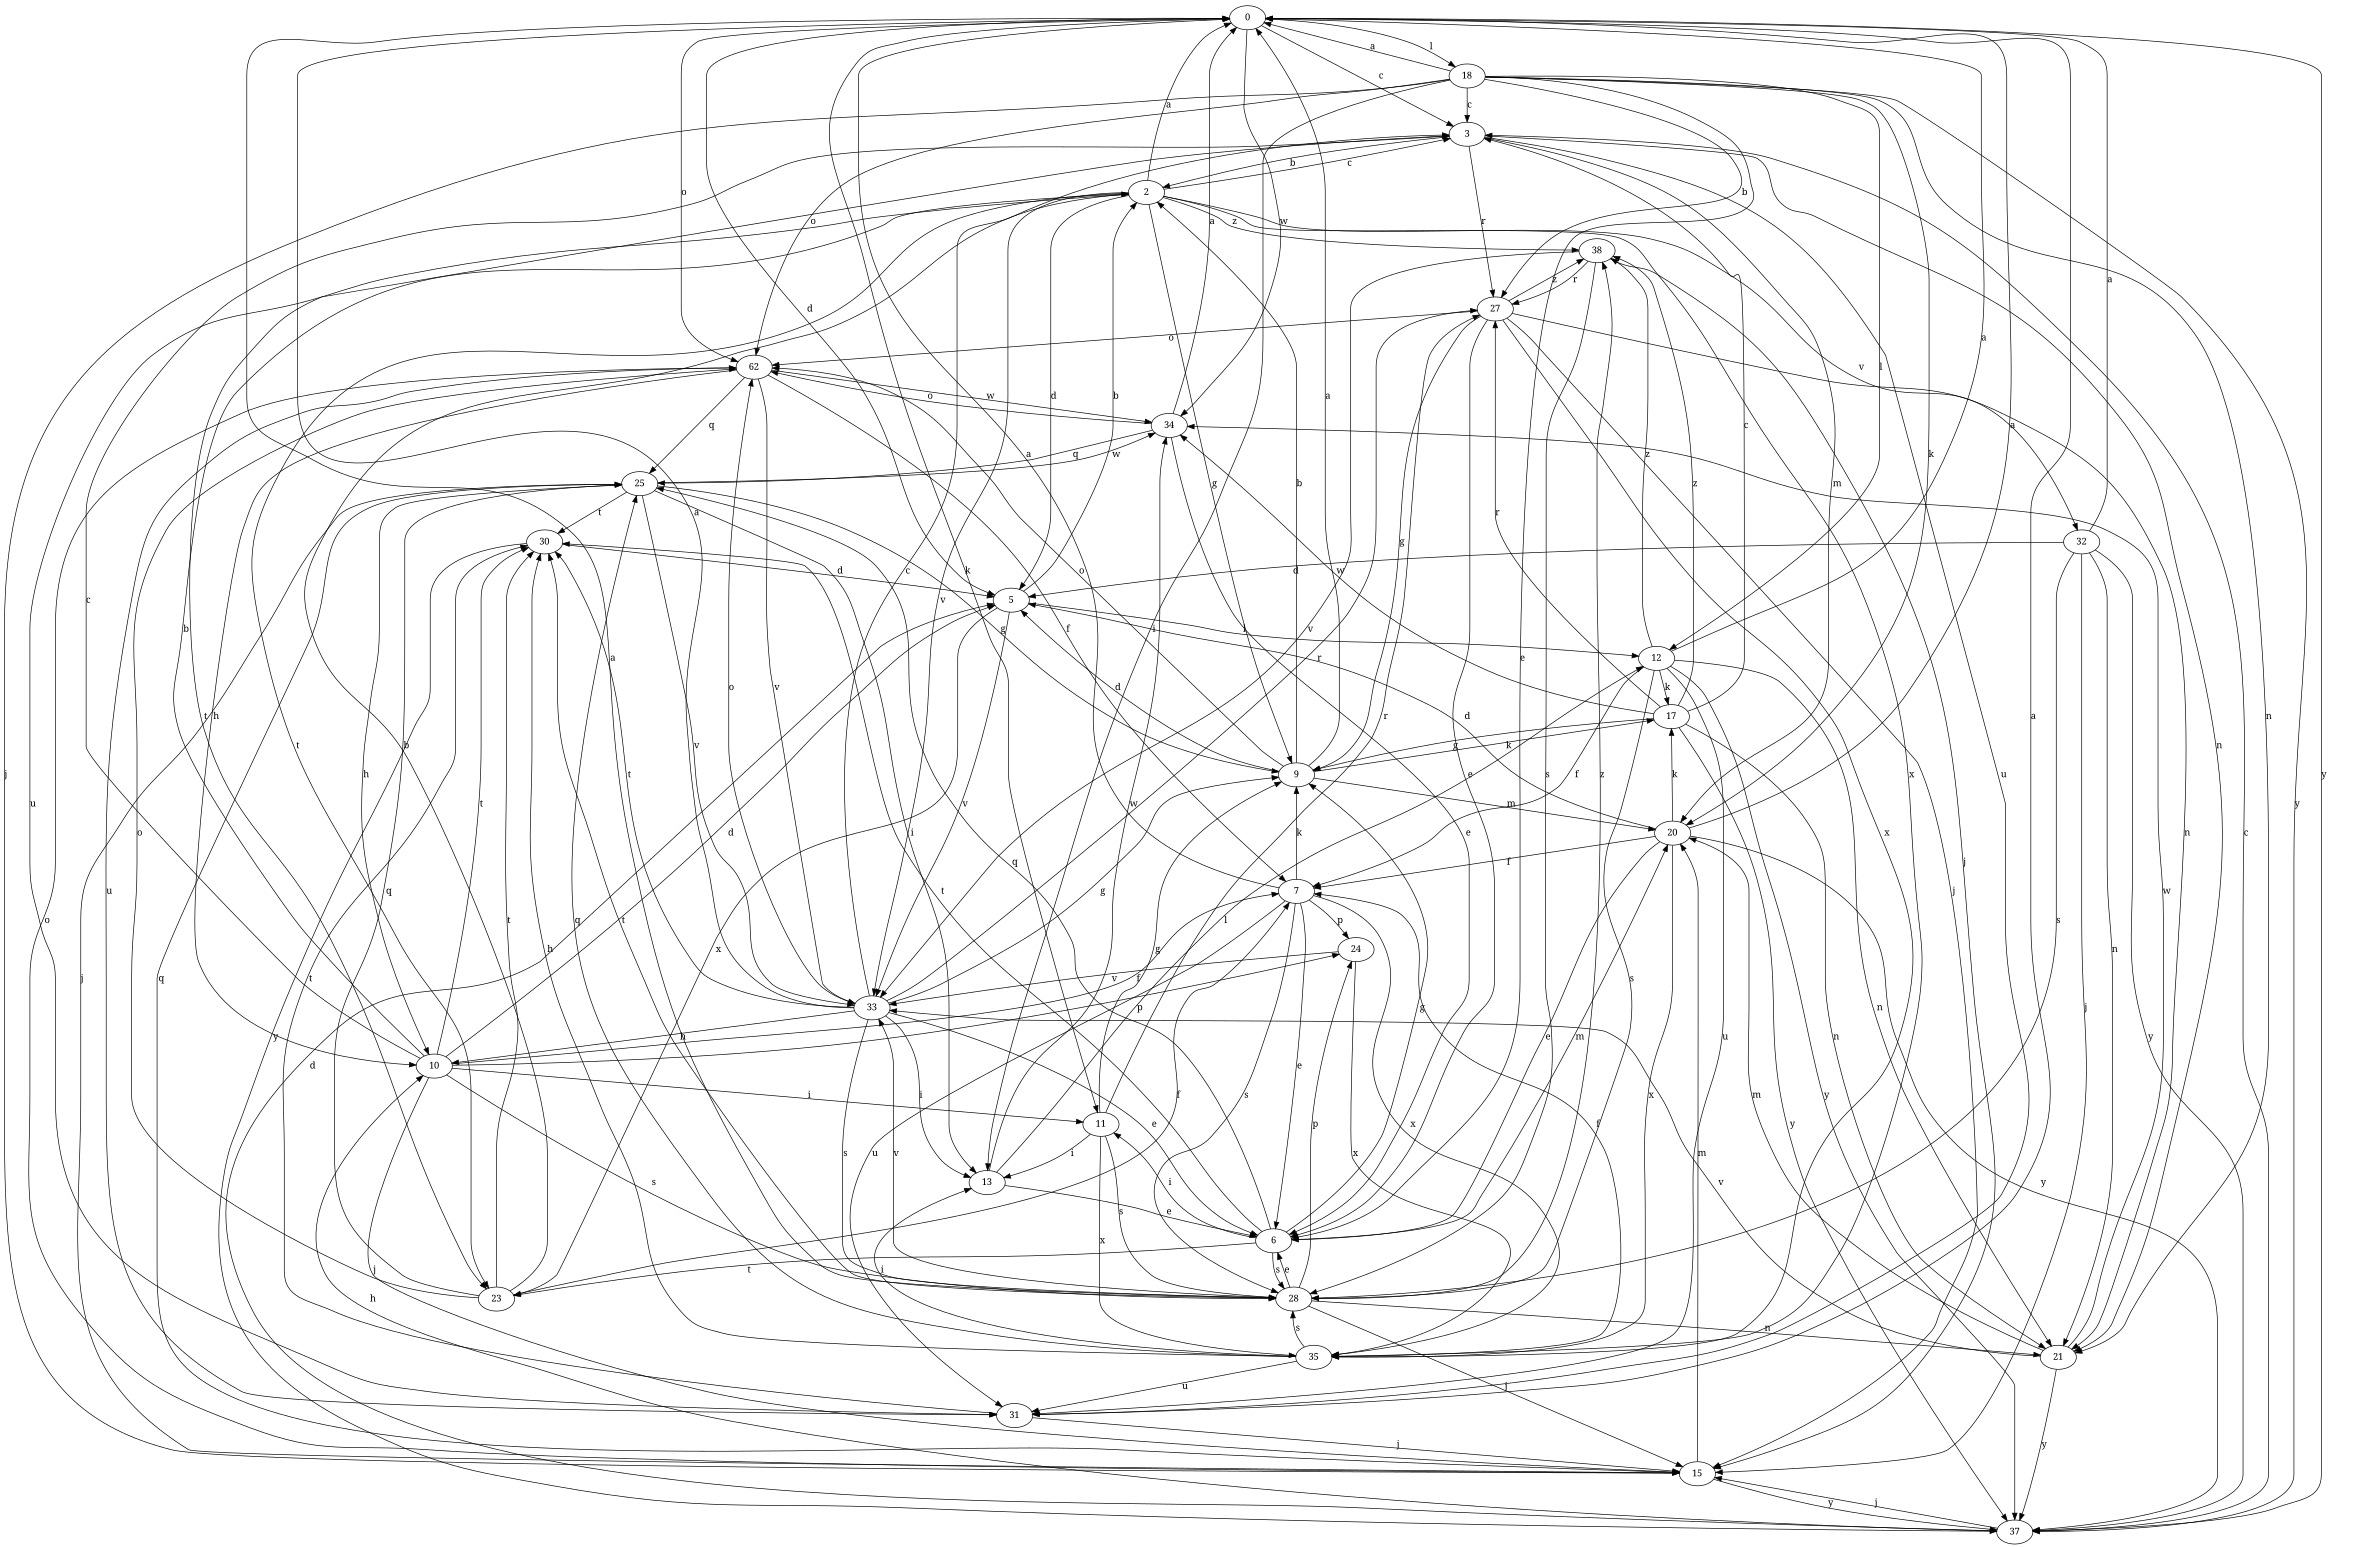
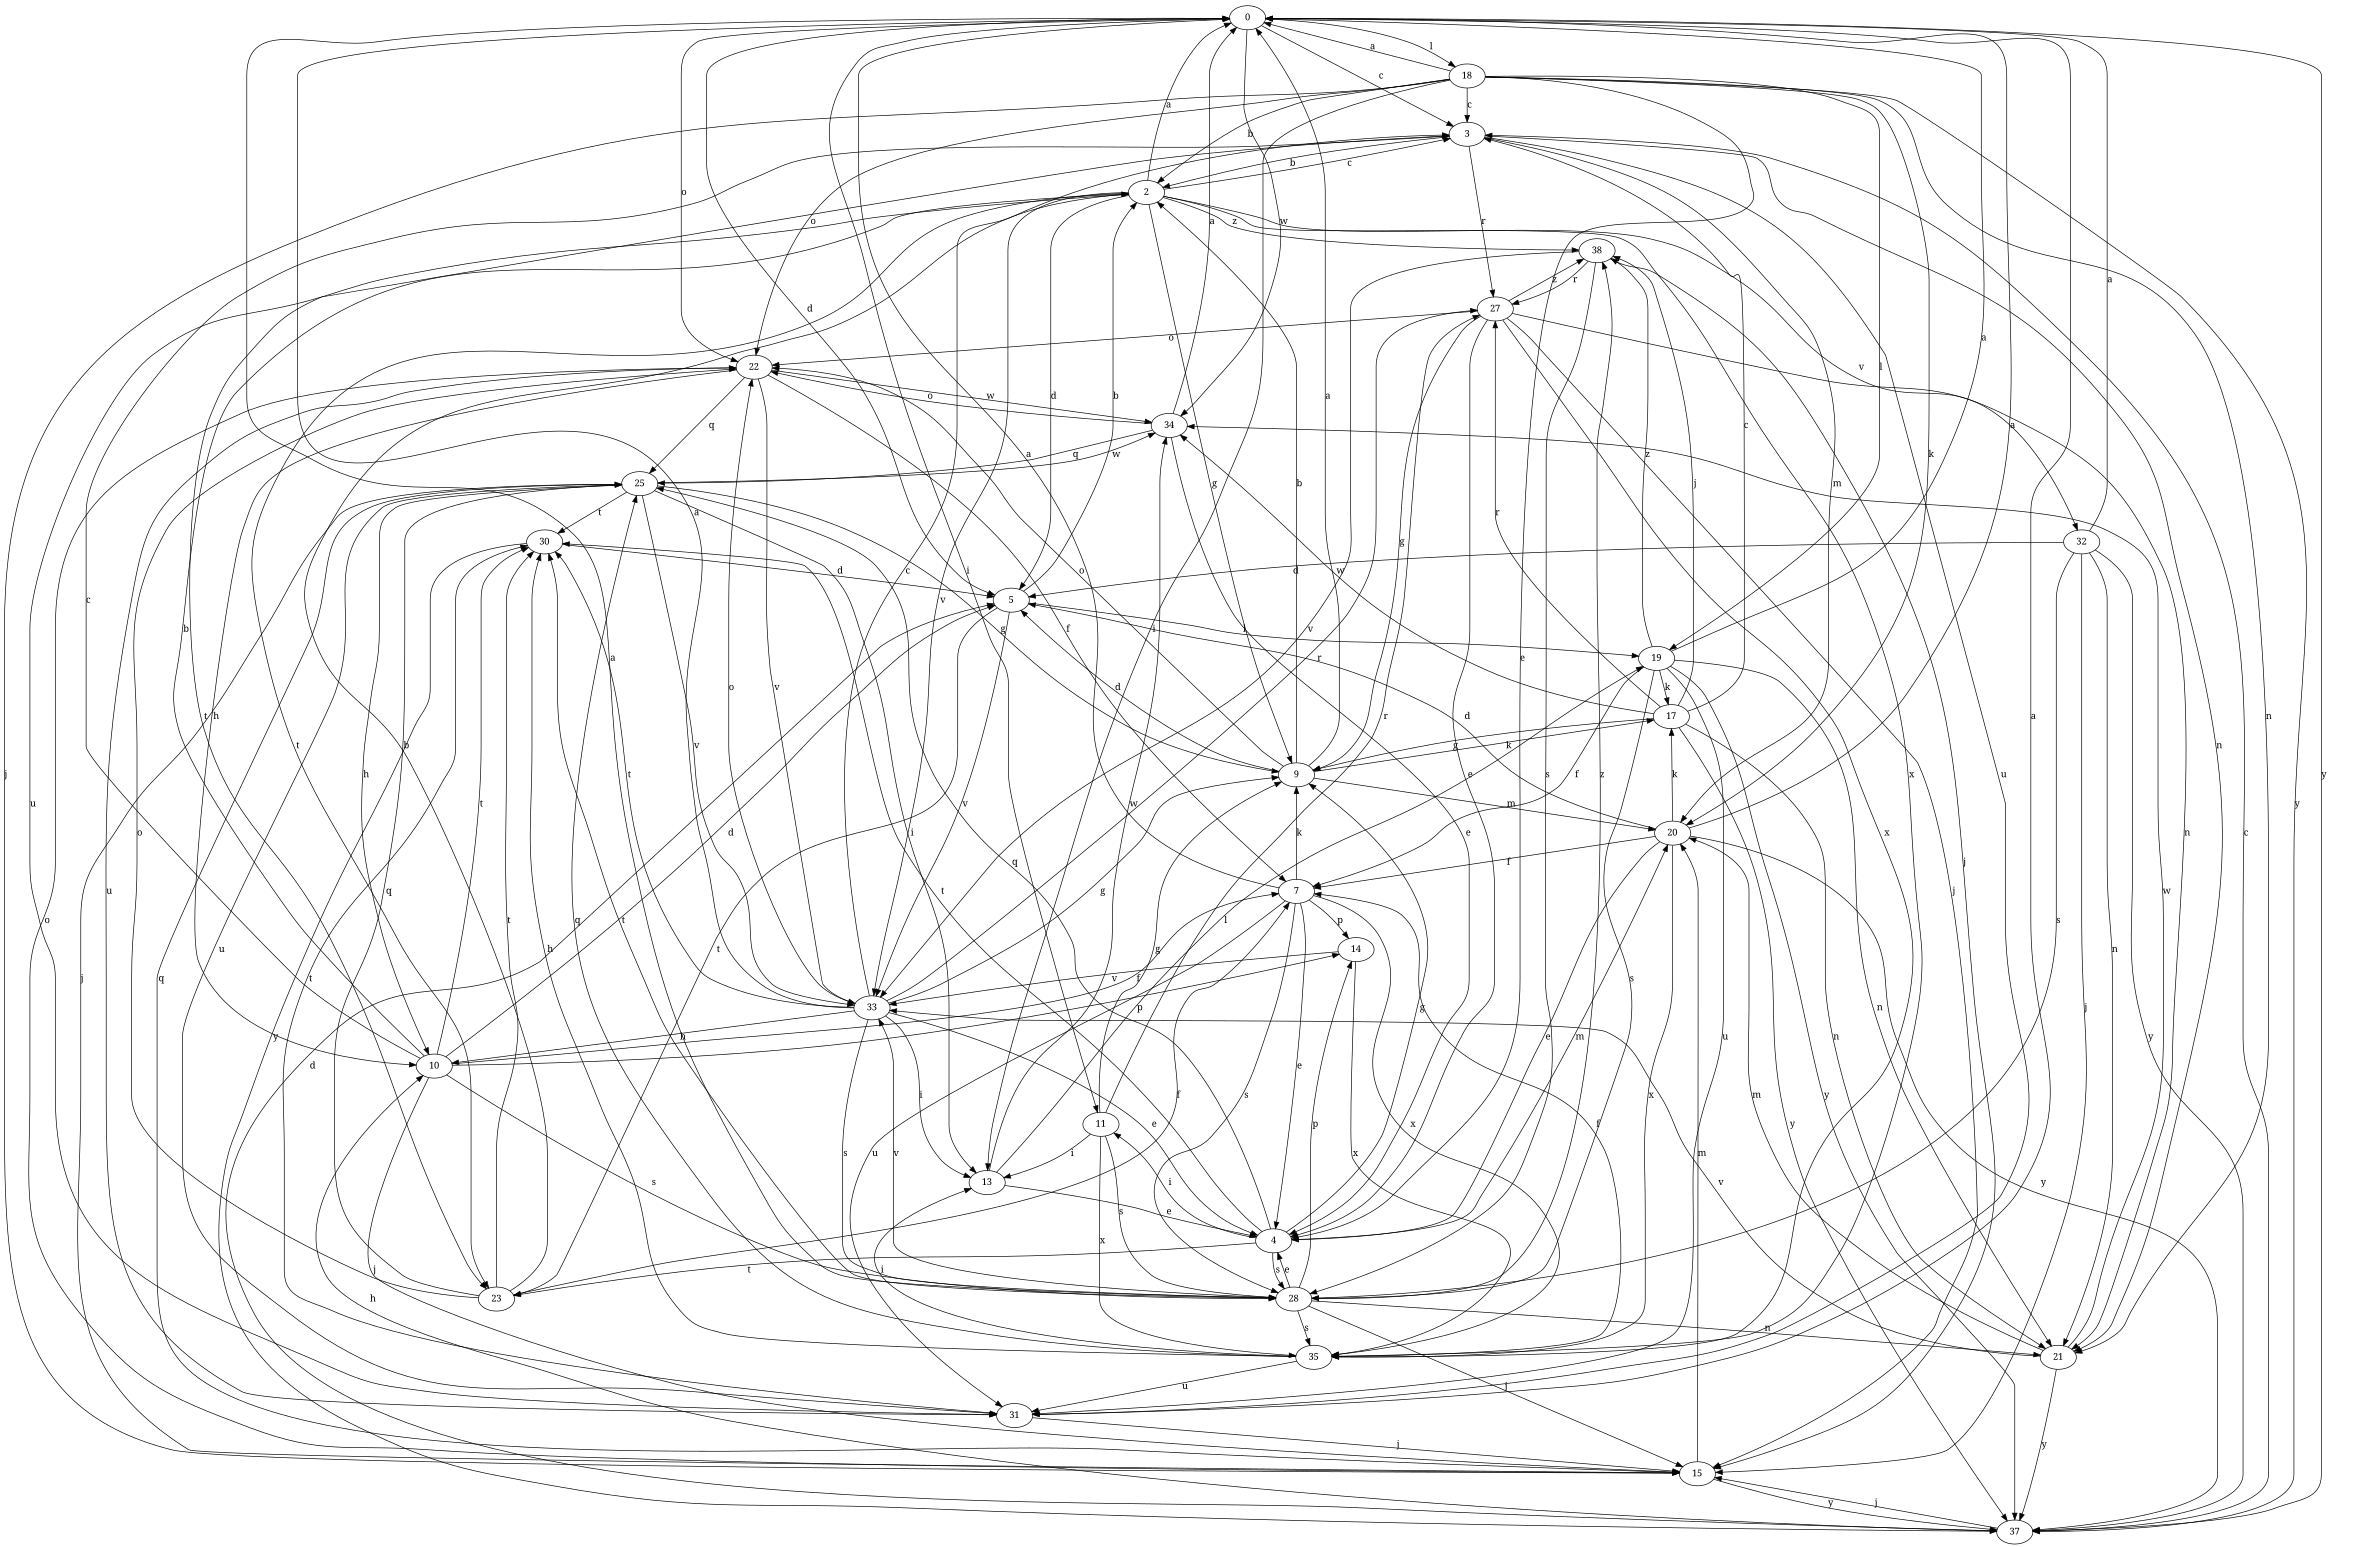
  strict digraph {
    fontname="Noto Serif"
    node [fontname="Noto Serif"]
    edge [fontname="Noto Serif"]
    0
    3
    5
    11
    18
-   22 [label=62]
+   22
    34
    37
    2
    n10 [label=23]
    31
    20
    21
    27
    33
-   19 [label=12]
+   19
    9
    35
    28
    13
-   6
+   6 [label=4]
    15
    25
    7
    10
    32
    38
    17
    30
-   24
+   24 [label=14]
    0 -> 3 [label=c]
    0 -> 5 [label=d]
-   0 -> 11 [label=k]
+   0 -> 11 [label=i]
    0 -> 18 [label=l]
    0 -> 22 [label=o]
    0 -> 34 [label=w]
    0 -> 37 [label=y]
    3 -> 2 [label=b]
    3 -> n10 [label=t]
    3 -> 31 [label=u]
    3 -> 20 [label=m]
    3 -> 21 [label=n]
    3 -> 27 [label=r]
    5 -> 2 [label=b]
-   5 -> n10 [label=x]
+   5 -> n10 [label=t]
    5 -> 33 [label=v]
    5 -> 19 [label=l]
    11 -> 27 [label=r]
    11 -> 9 [label=g]
    11 -> 35 [label=x]
    11 -> 28 [label=s]
    11 -> 13 [label=i]
    18 -> 0 [label=a]
    18 -> 3 [label=c]
    18 -> 22 [label=o]
    18 -> 37 [label=y]
-   18 -> 27 [label=b]
+   18 -> 2 [label=b]
    18 -> 20 [label=k]
    18 -> 21 [label=n]
    18 -> 19 [label=l]
    18 -> 13 [label=i]
    18 -> 6 [label=e]
    18 -> 15 [label=j]
    22 -> 34 [label=w]
    22 -> 31 [label=u]
    22 -> 33 [label=v]
    22 -> 25 [label=q]
    22 -> 7 [label=f]
    22 -> 10 [label=h]
    34 -> 0 [label=a]
    34 -> 22 [label=o]
    34 -> 6 [label=e]
    34 -> 25 [label=q]
    37 -> 3 [label=c]
    37 -> 5 [label=d]
    37 -> 15 [label=j]
    37 -> 10 [label=h]
    2 -> 0 [label=a]
    2 -> 3 [label=c]
    2 -> 5 [label=d]
    2 -> n10 [label=t]
    2 -> 31 [label=u]
    2 -> 33 [label=v]
    2 -> 9 [label=g]
    2 -> 35 [label=x]
    2 -> 32 [label=v]
    2 -> 38 [label=z]
    n10 -> 22 [label=o]
    n10 -> 2 [label=b]
    n10 -> 25 [label=q]
    n10 -> 7 [label=f]
    n10 -> 30 [label=t]
    31 -> 0 [label=a]
    31 -> 15 [label=j]
    31 -> 30 [label=t]
    20 -> 0 [label=a]
    20 -> 5 [label=d]
    20 -> 37 [label=y]
    20 -> 35 [label=x]
    20 -> 6 [label=e]
    20 -> 7 [label=f]
    20 -> 17 [label=k]
    21 -> 34 [label=w]
    21 -> 37 [label=y]
    21 -> 20 [label=m]
    21 -> 33 [label=v]
    27 -> 22 [label=o]
    27 -> 21 [label=n]
    27 -> 9 [label=g]
    27 -> 35 [label=x]
    27 -> 6 [label=e]
    27 -> 15 [label=j]
    27 -> 38 [label=z]
    33 -> 0 [label=a]
    33 -> 3 [label=c]
    33 -> 22 [label=o]
    33 -> 27 [label=r]
    33 -> 9 [label=g]
    33 -> 28 [label=s]
    33 -> 13 [label=i]
    33 -> 6 [label=e]
    33 -> 10 [label=h]
    33 -> 30 [label=t]
    19 -> 0 [label=a]
    19 -> 37 [label=y]
    19 -> 31 [label=u]
    19 -> 21 [label=n]
    19 -> 28 [label=s]
    19 -> 7 [label=f]
    19 -> 38 [label=z]
    19 -> 17 [label=k]
    9 -> 0 [label=a]
    9 -> 5 [label=d]
    9 -> 22 [label=o]
    9 -> 2 [label=b]
    9 -> 20 [label=m]
    9 -> 17 [label=k]
    35 -> 31 [label=u]
-   35 -> 28 [label=s]
+   28 -> 35 [label=s]
    35 -> 13 [label=i]
    35 -> 25 [label=q]
    35 -> 7 [label=f]
    35 -> 30 [label=h]
    28 -> 0 [label=a]
    28 -> 21 [label=n]
    28 -> 33 [label=v]
    28 -> 6 [label=e]
    28 -> 15 [label=j]
    28 -> 38 [label=z]
    28 -> 30 [label=t]
    28 -> 24 [label=p]
    13 -> 34 [label=w]
    13 -> 19 [label=l]
    13 -> 6 [label=e]
    6 -> 11 [label=i]
    6 -> n10 [label=t]
    6 -> 20 [label=m]
    6 -> 9 [label=g]
    6 -> 28 [label=s]
    6 -> 25 [label=q]
    6 -> 30 [label=t]
    15 -> 22 [label=o]
    15 -> 37 [label=y]
    15 -> 20 [label=m]
    15 -> 25 [label=q]
    25 -> 34 [label=w]
+   25 -> 31 [label=u]
    25 -> 33 [label=v]
    25 -> 9 [label=g]
    25 -> 13 [label=i]
    25 -> 15 [label=j]
    25 -> 10 [label=h]
    25 -> 30 [label=t]
    7 -> 0 [label=a]
    7 -> 31 [label=u]
    7 -> 9 [label=k]
    7 -> 35 [label=x]
    7 -> 28 [label=s]
    7 -> 6 [label=e]
    7 -> 24 [label=p]
    10 -> 3 [label=c]
    10 -> 5 [label=d]
-   10 -> 11 [label=i]
    10 -> 2 [label=b]
    10 -> 28 [label=s]
    10 -> 15 [label=j]
    10 -> 7 [label=f]
    10 -> 30 [label=t]
    10 -> 24 [label=p]
    32 -> 0 [label=a]
    32 -> 5 [label=d]
    32 -> 37 [label=y]
    32 -> 21 [label=n]
    32 -> 28 [label=s]
    32 -> 15 [label=j]
    38 -> 27 [label=r]
    38 -> 33 [label=v]
    38 -> 28 [label=s]
    38 -> 15 [label=j]
    17 -> 3 [label=c]
    17 -> 34 [label=w]
    17 -> 37 [label=y]
    17 -> 21 [label=n]
    17 -> 27 [label=r]
    17 -> 9 [label=g]
-   17 -> 38 [label=z]
+   17 -> 38 [label=j]
    30 -> 5 [label=d]
    30 -> 37 [label=y]
    24 -> 33 [label=v]
    24 -> 35 [label=x]
  }
